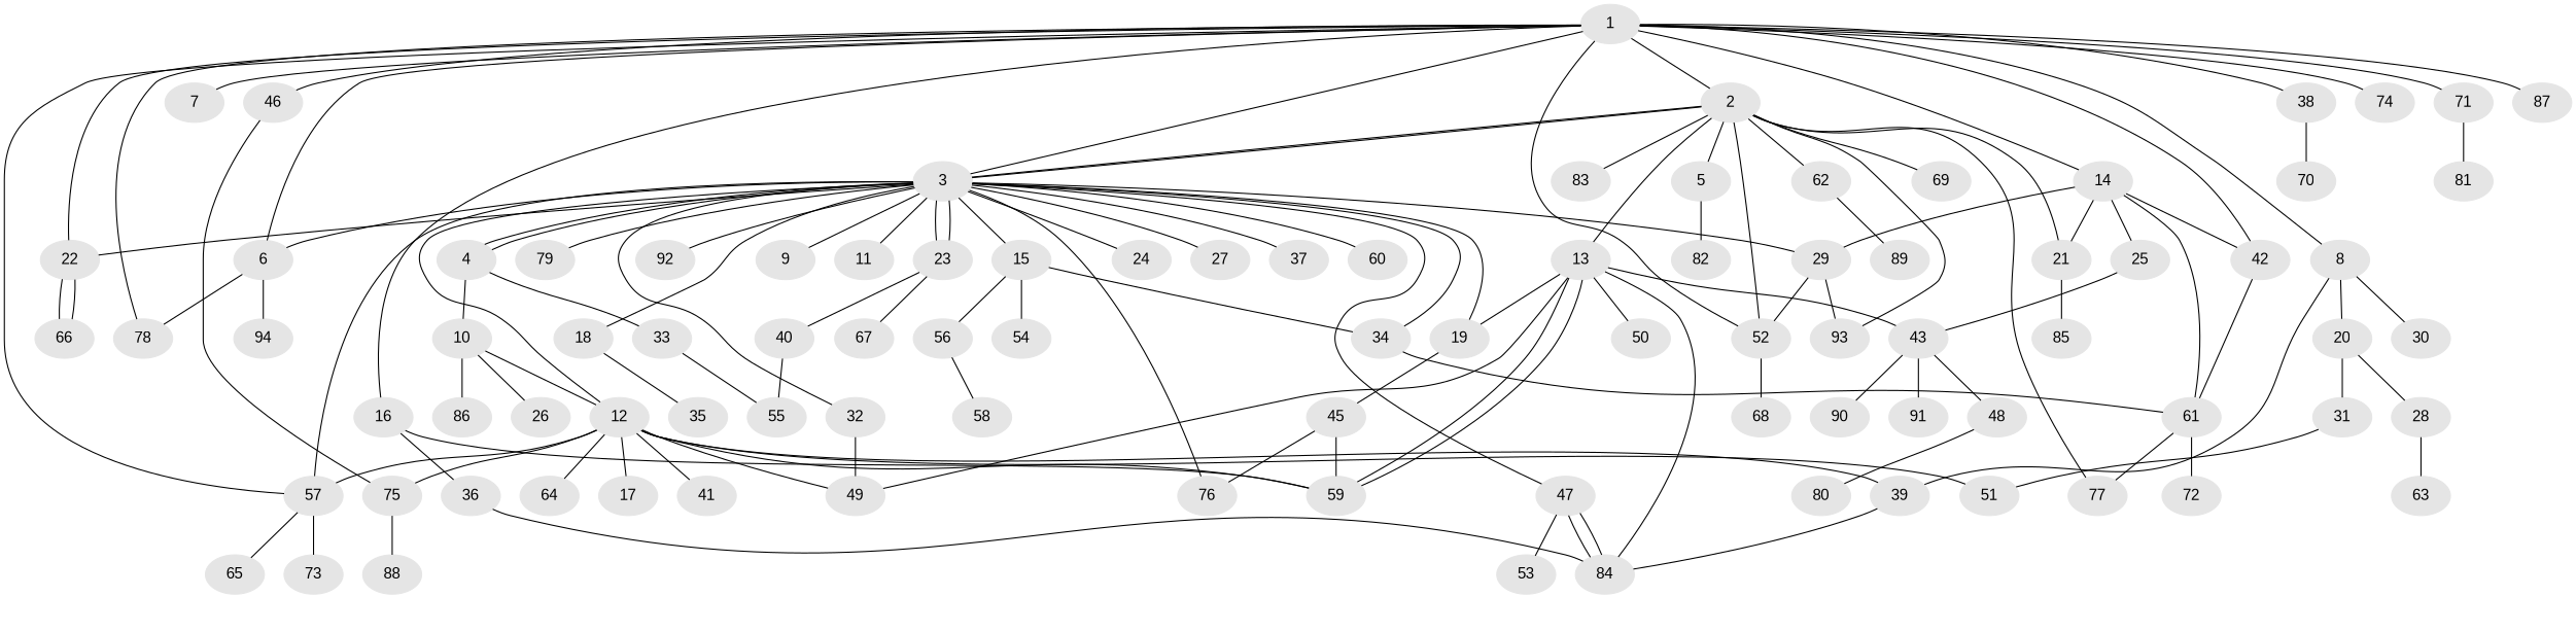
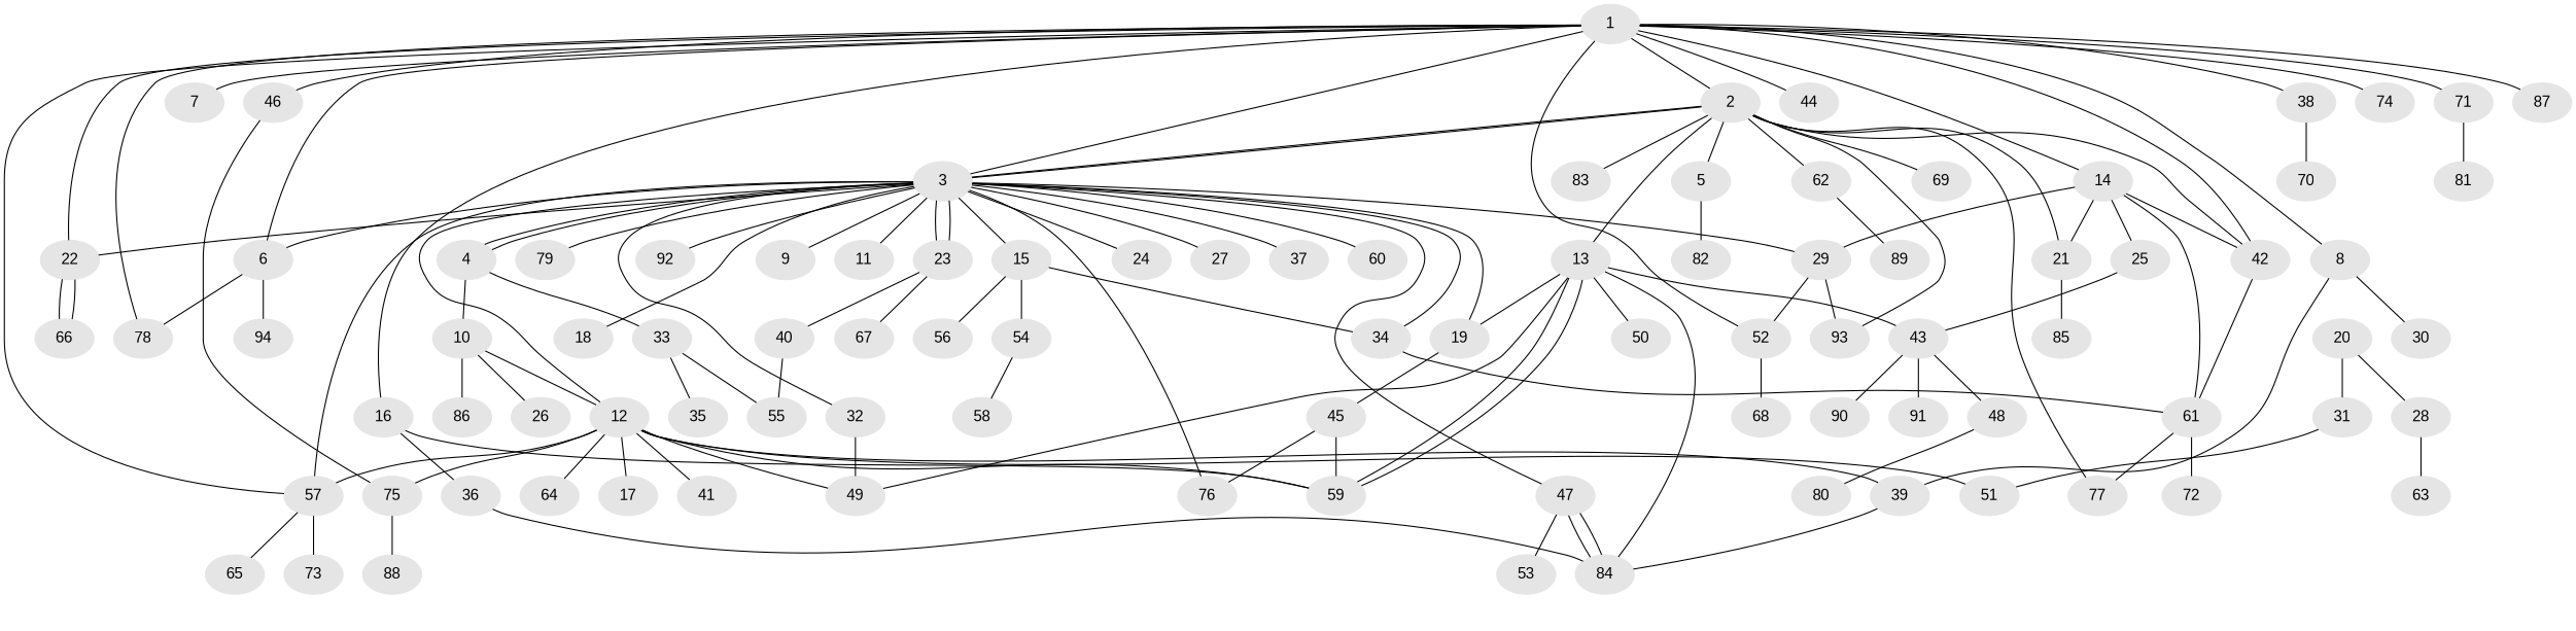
  graph {
    fontname="Liberation Sans"
    node [color=gray90 fontname="Liberation Sans" style=filled]
    edge [fontname="Liberation Sans"]
    1
    2
    3
    6
    7
    8
    14
    16
    22
    38
    42
+   44
    46
    52
    57
    71
    74
    78
    87
    5
    13
    21
    62
    69
    77
    83
    93
    4
    9
    11
    12
    15
    18
    19
    23
    24
    27
    29
    32
    34
    37
    47
    60
    76
    79
    92
    94
    20
    30
    39
    25
    61
    59
    36
    66
    70
    75
    68
    65
    73
    81
    82
    49
    43
    50
    84
    85
    89
    10
    33
    17
    41
    51
    64
    54
    56
    45
    40
    67
    53
    26
    86
    35
    55
    28
    31
    88
    90
    48
    91
    72
    58
    63
    80
    1 -- 2
    1 -- 3
    1 -- 6
    1 -- 7
    1 -- 8
    1 -- 14
    1 -- 16
    1 -- 22
    1 -- 38
    1 -- 42
+   1 -- 44
    1 -- 46
    1 -- 52
    1 -- 57
    1 -- 71
    1 -- 74
    1 -- 78
    1 -- 87
    2 -- 3
    2 -- 3
-   2 -- 52
+   2 -- 42
    2 -- 5
    2 -- 13
    2 -- 21
    2 -- 62
    2 -- 69
    2 -- 77
    2 -- 83
    2 -- 93
    3 -- 6
    3 -- 22
    3 -- 57
    3 -- 4
    3 -- 4
    3 -- 9
    3 -- 11
    3 -- 12
    3 -- 15
    3 -- 18
    3 -- 19
    3 -- 23
    3 -- 23
    3 -- 24
    3 -- 27
    3 -- 29
    3 -- 32
    3 -- 34
    3 -- 37
    3 -- 47
    3 -- 60
    3 -- 76
    3 -- 79
    3 -- 92
    6 -- 78
    6 -- 94
-   8 -- 20
    8 -- 30
    8 -- 39
    14 -- 42
    14 -- 21
    14 -- 29
    14 -- 25
    14 -- 61
    16 -- 59
    16 -- 36
    22 -- 66
    22 -- 66
    38 -- 70
    42 -- 61
    46 -- 75
    52 -- 68
    57 -- 65
    57 -- 73
    71 -- 81
    5 -- 82
    13 -- 19
    13 -- 59
    13 -- 59
    13 -- 49
    13 -- 43
    13 -- 50
    13 -- 84
    21 -- 85
    62 -- 89
    4 -- 10
    4 -- 33
    12 -- 57
    12 -- 39
    12 -- 59
    12 -- 75
    12 -- 49
    12 -- 17
    12 -- 41
    12 -- 51
    12 -- 64
    15 -- 34
    15 -- 54
    15 -- 56
    19 -- 45
    23 -- 40
    23 -- 67
    29 -- 52
    29 -- 93
    32 -- 49
    34 -- 61
    47 -- 84
    47 -- 84
    47 -- 53
    20 -- 28
    20 -- 31
    39 -- 84
    25 -- 43
    61 -- 77
    61 -- 72
    36 -- 84
    75 -- 88
    43 -- 90
    43 -- 48
    43 -- 91
    10 -- 12
    10 -- 26
    10 -- 86
-   18 -- 35
+   33 -- 35
    33 -- 55
-   56 -- 58
+   54 -- 58
    45 -- 76
    45 -- 59
    40 -- 55
    28 -- 63
    31 -- 51
    48 -- 80
  }
